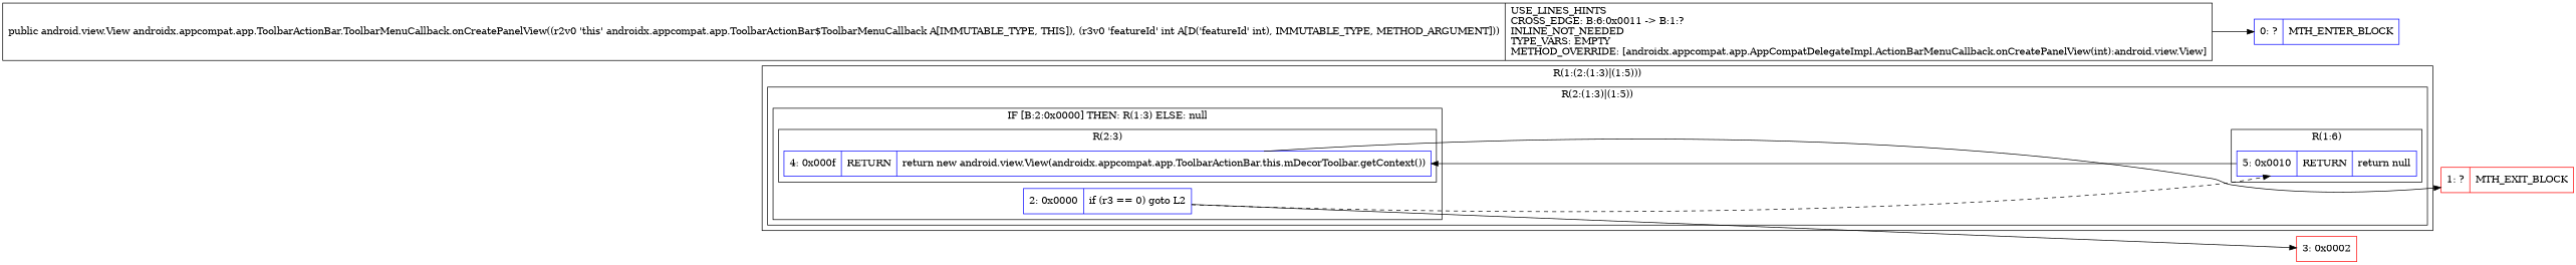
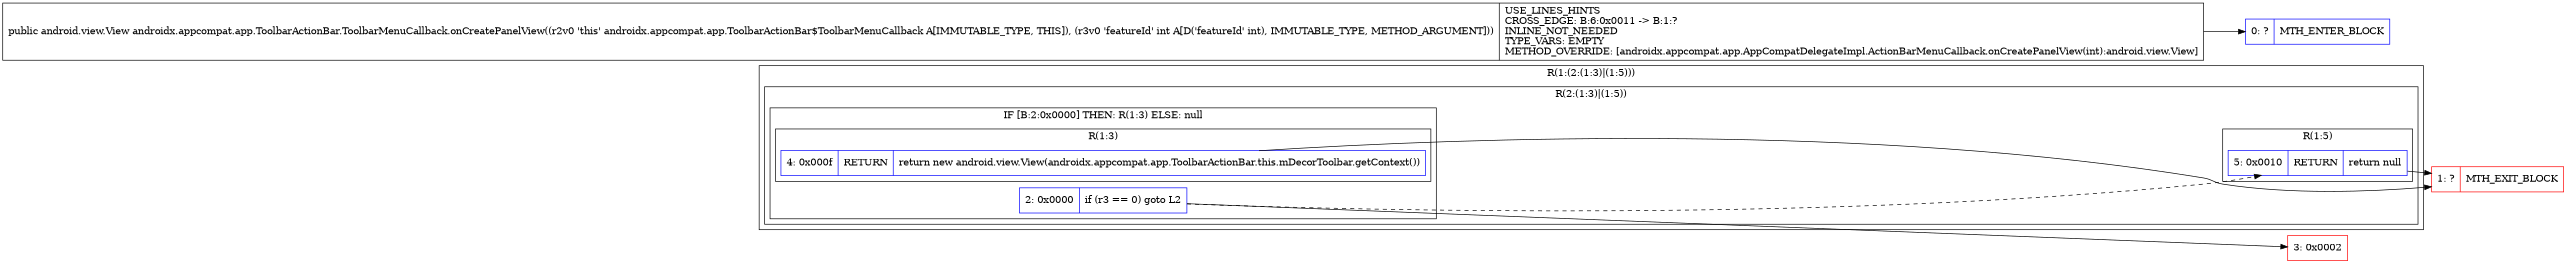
  digraph {
    rankdir=LR
    node [color=blue shape=record]
    n1 [label="{4\:\ 0x000f|RETURN\l|return new android.view.View(androidx.appcompat.app.ToolbarActionBar.this.mDecorToolbar.getContext())\l}"]
    n2 [label="{2\:\ 0x0000|if (r3 == 0) goto L2\l}"]
    n3 [label="{5\:\ 0x0010|RETURN\l|return null\l}"]
    n4 [color=red label="{1\:\ ?|MTH_EXIT_BLOCK\l}"]
    n5 [color=red label="{3\:\ 0x0002}"]
    n6 [label="{0\:\ ?|MTH_ENTER_BLOCK\l}"]
    n7 [label="{public android.view.View androidx.appcompat.app.ToolbarActionBar.ToolbarMenuCallback.onCreatePanelView((r2v0 'this' androidx.appcompat.app.ToolbarActionBar$ToolbarMenuCallback A[IMMUTABLE_TYPE, THIS]), (r3v0 'featureId' int A[D('featureId' int), IMMUTABLE_TYPE, METHOD_ARGUMENT]))  | USE_LINES_HINTS\lCROSS_EDGE: B:6:0x0011 \-\> B:1:?\lINLINE_NOT_NEEDED\lTYPE_VARS: EMPTY\lMETHOD_OVERRIDE: [androidx.appcompat.app.AppCompatDelegateImpl.ActionBarMenuCallback.onCreatePanelView(int):android.view.View]\l}" color=""]
    subgraph cluster_1 {
      label="R(1:(2:(1:3)|(1:5)))"
      subgraph cluster_2 {
        label="R(2:(1:3)|(1:5))"
        subgraph cluster_3 {
          label="IF [B:2:0x0000] THEN: R(1:3) ELSE: null"
          n2
          subgraph cluster_4 {
-           label="R(2:3)"
+           label="R(1:3)"
            n1
          }
        }
        subgraph cluster_5 {
-         label="R(1:6)"
+         label="R(1:5)"
          n3
        }
      }
    }
    n1 -> n4
    n2 -> n3 [style=dashed]
    n2 -> n5
-   n3 -> n1
+   n3 -> n4
    n7 -> n6
  }
